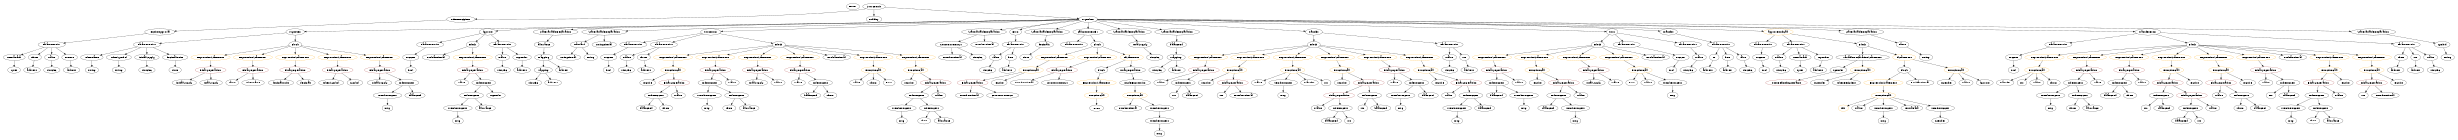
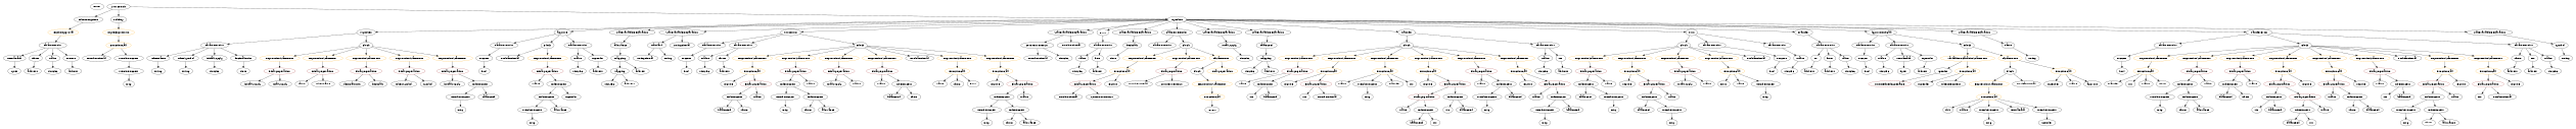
  strict digraph {
    node [color=black]
    Enter [height=0.5 width=0.83628 color=""]
    n2 [height=0.5 label=IndexAccess width=1.6402]
    n3 [height=0.5 label=MemberAccess width=1.9174]
    n4 [height=0.5 label=IndexAccess width=1.6402]
    n5 [height=0.5 label=msg width=0.75]
    n6 [height=0.5 label=_from width=0.93331]
    n7 [height=0.5 label=allowance width=1.3076]
    n8 [height=0.5 label=IndexAccess width=1.6402]
    n9 [height=0.5 label=balanceOf width=1.3491]
    n10 [height=0.5 label=_from width=0.93331]
    n11 [height=0.5 label=balanceOf width=1.3491]
    n12 [height=0.5 label=Mapping width=1.2105]
    n13 [height=0.5 label=uint256 width=1.0442]
    n14 [height=0.5 label=address width=1.0996]
    n15 [height=0.5 label=spender width=1.1135]
    n16 [color=brown height=0.5 label=UserDefinedTypeName width=2.7214]
    n17 [height=0.5 label=uint256 width=1.0442]
    n18 [color=brown height=0.5 label=BinaryOperation width=1.9867]
    n19 [height=0.5 label=name width=0.83628]
    n20 [height=0.5 label=tokenName width=1.46]
-   n21 [color=orange height=0.5 label=this width=0.75]
+   n21 [height=0.5 label=this width=0.75]
    n22 [height=0.5 label=uint256 width=1.0442]
    n23 [height=0.5 label=msg width=0.75]
    n24 [color=orange height=0.5 label=ExpressionStatement width=2.458]
    n25 [color=brown height=0.5 label=BinaryOperation width=1.9867]
    n26 [height=0.5 label=initialSupply width=1.5571]
    n27 [height=0.5 label=totalSupply width=1.4739]
    n28 [height=0.5 label=_value width=0.96103]
    n29 [height=0.5 label=NumberLiteral width=1.765]
    n30 [height=0.5 label=_value width=0.96103]
    n31 [color=orange height=0.5 label=FunctionCall width=1.6125]
    n32 [height=0.5 label=_value width=0.96103]
    n33 [height=0.5 label=MemberAccess width=1.9174]
    n34 [height=0.5 label=_extraData width=1.4046]
    n35 [height=0.5 label=MemberAccess width=1.9174]
    n36 [height=0.5 label=msg width=0.75]
    n37 [height=0.5 label=spender width=1.1135]
    n38 [height=0.5 label=to width=0.75]
    n39 [height=0.5 label=address width=1.0996]
    n40 [height=0.5 label=ParameterList width=1.7095]
    n41 [height=0.5 label=tokenName width=1.46]
    n42 [height=0.5 label=tokenSymbol width=1.6679]
    n43 [height=0.5 label=initialSupply width=1.5571]
    n44 [height=0.5 label=decimalUnits width=1.6264]
    n45 [height=0.5 label=string width=0.864]
    n46 [height=0.5 label=string width=0.864]
    n47 [height=0.5 label=uint8 width=0.7947]
    n48 [height=0.5 label=Mapping width=1.2105]
    n49 [height=0.5 label=uint256 width=1.0442]
    n50 [height=0.5 label=address width=1.0996]
    n51 [height=0.5 label=_to width=0.75]
    n52 [height=0.5 label=_value width=0.96103]
    n53 [height=0.5 label=_from width=0.93331]
    n54 [height=0.5 label=uint256 width=1.0442]
    n55 [height=0.5 label=decimals width=1.1967]
    n56 [height=0.5 label=uint8 width=0.7947]
    n57 [height=0.5 label=MemberAccess width=1.9174]
    n58 [height=0.5 label=msg width=0.75]
    n59 [height=0.5 label=balanceOf width=1.3491]
    n60 [height=0.5 label=balanceOf width=1.3491]
    n61 [color=brown height=0.5 label=BinaryOperation width=1.9867]
    n62 [height=0.5 label=_value width=0.96103]
    n63 [height=0.5 label=IndexAccess width=1.6402]
    n64 [height=0.5 label=_to width=0.75]
    n65 [height=0.5 label=balanceOf width=1.3491]
    n66 [height=0.5 label=IndexAccess width=1.6402]
    n67 [height=0.5 label=_from width=0.93331]
    n68 [height=0.5 label=balanceOf width=1.3491]
    n69 [height=0.5 label=require width=1.0026]
    n70 [height=0.5 label=MemberAccess width=1.9174]
    n71 [height=0.5 label=msg width=0.75]
    n72 [height=0.5 label=Block width=0.90558]
    n73 [color=orange height=0.5 label=ExpressionStatement width=2.458]
    n74 [color=orange height=0.5 label=ExpressionStatement width=2.458]
    n75 [color=orange height=0.5 label=ExpressionStatement width=2.458]
    n76 [color=orange height=0.5 label=ExpressionStatement width=2.458]
    n77 [height=0.5 label=BooleanLiteral width=1.7788]
    n78 [color=brown height=0.5 label=BinaryOperation width=1.9867]
    n79 [color=orange height=0.5 label=FunctionCall width=1.6125]
    n80 [color=brown height=0.5 label=BinaryOperation width=1.9867]
    n81 [color=orange height=0.5 label=FunctionCall width=1.6125]
    n82 [height=0.5 label=IndexAccess width=1.6402]
    n83 [height=0.5 label=_value width=0.96103]
    n84 [height=0.5 label=require width=1.0026]
    n85 [color=brown height=0.5 label=BinaryOperation width=1.9867]
    n86 [height=0.5 label=totalSupply width=1.4739]
    n87 [height=0.5 label=_value width=0.96103]
    n88 [height=0.5 label=Burn width=0.7947]
    n89 [height=0.5 label=_value width=0.96103]
    n90 [height=0.5 label=MemberAccess width=1.9174]
    n91 [color=orange height=0.5 label=ExpressionStatement width=2.458]
    n92 [color=orange height=0.5 label=FunctionCall width=1.6125]
    n93 [height=0.5 label=revert width=0.87786]
    n94 [height=0.5 label=_extraData width=1.4046]
    n95 [height=0.5 label=bytes width=0.85014]
    n96 [height=0.5 label=IndexAccess width=1.6402]
    n97 [height=0.5 label=_from width=0.93331]
    n98 [height=0.5 label=allowance width=1.3076]
-   n99 [height=0.5 label=VariableDeclarationStatement width=3.3174]
+   n99 [color=orange height=0.5 label=VariableDeclarationStatement width=3.3174]
    n100 [color=orange height=0.5 label=FunctionCall width=1.6125]
    n101 [height=0.5 label=_spender width=1.2521]
    n102 [height=0.5 label=tokenRecipient width=1.8343]
    n103 [height=0.5 label=NumberLiteral width=1.765]
    n104 [height=0.5 label=Block width=0.90558]
    n105 [color=orange height=0.5 label=ExpressionStatement width=2.458]
    n106 [height=0.5 label=BooleanLiteral width=1.7788]
    n107 [height=0.5 label=_from width=0.93331]
    n108 [height=0.5 label=MyToken width=1.3076]
    n109 [height=0.5 label=Block width=0.90558]
    n110 [color=orange height=0.5 label=ExpressionStatement width=2.458]
    n111 [color=orange height=0.5 label=ExpressionStatement width=2.458]
    n112 [color=orange height=0.5 label=ExpressionStatement width=2.458]
    n113 [color=orange height=0.5 label=ExpressionStatement width=2.458]
    n114 [color=brown height=0.5 label=BinaryOperation width=1.9867]
    n115 [color=brown height=0.5 label=BinaryOperation width=1.9867]
    n116 [color=brown height=0.5 label=BinaryOperation width=1.9867]
    n117 [height=0.5 label=NumberLiteral width=1.765]
    n118 [height=0.5 label=_to width=0.75]
    n119 [height=0.5 label=IndexAccess width=1.6402]
    n120 [height=0.5 label=allowance width=1.3076]
    n121 [height=0.5 label=MemberAccess width=1.9174]
    n122 [height=0.5 label=msg width=0.75]
    n123 [color=brown height=0.5 label=BinaryOperation width=1.9867]
    n124 [height=0.5 label=_value width=0.96103]
    n125 [height=0.5 label=NumberLiteral width=1.765]
    n126 [height=0.5 label=Block width=0.90558]
    n127 [color=brown height=0.5 label=BinaryOperation width=1.9867]
    n128 [height=0.5 label=IndexAccess width=1.6402]
    n129 [color=brown height=0.5 label=BinaryOperation width=1.9867]
    n130 [height=0.5 label=_to width=0.75]
    n131 [height=0.5 label=balanceOf width=1.3491]
    n132 [height=0.5 label=IndexAccess width=1.6402]
    n133 [height=0.5 label=_value width=0.96103]
    n134 [height=0.5 label=_to width=0.75]
    n135 [height=0.5 label=counter_re_ent21 width=2.0976]
    n136 [height=0.5 label=uint256 width=1.0442]
    n137 [color=orange height=0.5 label=ExpressionStatement width=2.458]
    n138 [color=orange height=0.5 label=FunctionCall width=1.6125]
    n139 [height=0.5 label=Transfer width=1.1689]
    n140 [height=0.5 label=_to width=0.75]
    n141 [height=0.5 label=_value width=0.96103]
    n142 [height=0.5 label=_from width=0.93331]
    n143 [height=0.5 label=balanceOf width=1.3491]
    n144 [height=0.5 label=MemberAccess width=1.9174]
    n145 [height=0.5 label=msg width=0.75]
    n146 [height=0.5 label=require width=1.0026]
    n147 [height=0.5 label=address width=1.0996]
    n148 [height=0.5 label=address width=1.0996]
    n149 [height=0.5 label=address width=1.0996]
    n150 [height=0.5 label=ParameterList width=1.7095]
    n151 [height=0.5 label=success width=1.1135]
    n152 [height=0.5 label=bool width=0.76697]
    n153 [height=0.5 label=approve width=1.1412]
    n154 [height=0.5 label=ParameterList width=1.7095]
    n155 [height=0.5 label=Block width=0.90558]
    n156 [height=0.5 label=ParameterList width=1.7095]
    n157 [height=0.5 label=success width=1.1135]
    n158 [height=0.5 label=BooleanLiteral width=1.7788]
    n159 [color=orange height=0.5 label=ExpressionStatement width=2.458]
    n160 [height=0.5 label=_value width=0.96103]
    n161 [height=0.5 label=_spender width=1.2521]
    n162 [height=0.5 label=bool width=0.76697]
    n163 [color=brown height=0.5 label=BinaryOperation width=1.9867]
    n164 [height=0.5 label=uint256 width=1.0442]
    n165 [height=0.5 label=address width=1.0996]
    n166 [height=0.5 label=tokenSymbol width=1.6679]
    n167 [height=0.5 label=symbol width=1.0581]
    n168 [height=0.5 label=uint256 width=1.0442]
    n169 [height=0.5 label=success width=1.1135]
    n170 [height=0.5 label=bool width=0.76697]
    n171 [height=0.5 label=allowance width=1.3076]
    n172 [height=0.5 label=IndexAccess width=1.6402]
    n173 [height=0.5 label=_value width=0.96103]
    n174 [height=0.5 label=balanceOf width=1.3491]
    n175 [height=0.5 label=MemberAccess width=1.9174]
    n176 [color=brown height=0.5 label=BinaryOperation width=1.9867]
    n177 [height=0.5 label=_value width=0.96103]
    n178 [height=0.5 label=IndexAccess width=1.6402]
    n179 [height=0.5 label=balanceOf width=1.3491]
    n180 [height=0.5 label=_from width=0.93331]
    n181 [height=0.5 label=ParameterList width=1.7095]
    n182 [color=brown height=0.5 label=BinaryOperation width=1.9867]
    n183 [height=0.5 label=IndexAccess width=1.6402]
    n184 [height=0.5 label=balanceOf width=1.3491]
    n185 [height=0.5 label=_to width=0.75]
    n186 [height=0.5 label=standard width=1.1828]
    n187 [height=0.5 label=stringLiteral width=1.5016]
    n188 [height=0.5 label=string width=0.864]
    n189 [height=0.5 label=from width=0.7947]
    n190 [height=0.5 label=address width=1.0996]
    n191 [height=0.5 label=_value width=0.96103]
    n192 [height=0.5 label=address width=1.0996]
    n193 [height=0.5 label=decimalUnits width=1.6264]
    n194 [height=0.5 label=require width=1.0026]
    n195 [height=0.5 label=tokenRecipient width=1.8343]
-   n196 [height=0.5 label=receiveApproval width=1.9867]
+   n196 [color=orange height=0.5 label=receiveApproval width=1.9867]
    n197 [height=0.5 label=ParameterList width=1.7095]
    n198 [height=0.5 label=_from width=0.93331]
    n199 [height=0.5 label=_value width=0.96103]
    n200 [height=0.5 label=_revert width=1.0026]
    n201 [height=0.5 label=NumberLiteral width=1.765]
    n202 [color=orange height=0.5 label=ExpressionStatement width=2.458]
    n203 [color=orange height=0.5 label=FunctionCall width=1.6125]
    n204 [height=0.5 label=require width=1.0026]
    n205 [color=brown height=0.5 label=BinaryOperation width=1.9867]
    n206 [height=0.5 label=_value width=0.96103]
    n207 [height=0.5 label=counter_re_ent21 width=2.0976]
    n208 [color=brown height=0.5 label=BinaryOperation width=1.9867]
    n209 [height=0.5 label=StateVariableDeclaration width=2.8184]
    n210 [height=0.5 label=allowance width=1.3076]
    n211 [height=0.5 label=Mapping width=1.2105]
    n212 [height=0.5 label=address width=1.0996]
    n213 [color=brown height=0.5 label=BinaryOperation width=1.9867]
    n214 [height=0.5 label=IndexAccess width=1.6402]
    n215 [height=0.5 label=_value width=0.96103]
    n216 [height=0.5 label=IndexAccess width=1.6402]
    n217 [height=0.5 label=string width=0.864]
    n218 [color=brown height=0.5 label=BinaryOperation width=1.9867]
    n219 [height=0.5 label=_value width=0.96103]
    n220 [height=0.5 label=IndexAccess width=1.6402]
    n221 [height=0.5 label=MemberAccess width=1.9174]
    n222 [height=0.5 label=balanceOf width=1.3491]
    n223 [height=0.5 label=_spender width=1.2521]
    n224 [height=0.5 label=SourceUnit width=1.46]
    n225 [height=0.5 label=solidity width=1.0442]
    n226 [height=0.5 label=MyToken width=1.3076]
    n227 [height=0.5 label=StateVariableDeclaration width=2.8184]
    n228 [height=0.5 label=burnFrom width=1.3353]
    n229 [height=0.5 label=StateVariableDeclaration width=2.8184]
    n230 [height=0.5 label=Burn width=0.7947]
    n231 [height=0.5 label=StateVariableDeclaration width=2.8184]
    n232 [height=0.5 label=callme_re_ent51 width=1.9729]
    n233 [height=0.5 label=StateVariableDeclaration width=2.8184]
    n234 [height=0.5 label=StateVariableDeclaration width=2.8184]
    n235 [height=0.5 label=transfer width=1.0719]
    n236 [height=0.5 label=burn width=0.76697]
    n237 [height=0.5 label=Transfer width=1.1689]
-   n238 [color=orange height=0.5 label=approveAndCall width=1.9867]
+   n238 [height=0.5 label=approveAndCall width=1.9867]
    n239 [height=0.5 label=StateVariableDeclaration width=2.8184]
    n240 [height=0.5 label=transferFrom width=1.6402]
    n241 [height=0.5 label=StateVariableDeclaration width=2.8184]
    n242 [height=0.5 label=stringLiteral width=1.5016]
    n243 [height=0.5 label=ParameterList width=1.7095]
    n244 [height=0.5 label=ParameterList width=1.7095]
    n245 [height=0.5 label=Block width=0.90558]
    n246 [height=0.5 label=ParameterList width=1.7095]
    n247 [height=0.5 label=Block width=0.90558]
    n248 [height=0.5 label=totalSupply width=1.4739]
    n249 [height=0.5 label=Block width=0.90558]
    n250 [height=0.5 label=ParameterList width=1.7095]
    n251 [height=0.5 label=ParameterList width=1.7095]
    n252 [height=0.5 label=ParameterList width=1.7095]
    n253 [height=0.5 label=ParameterList width=1.7095]
    n254 [height=0.5 label=ParameterList width=1.7095]
    n255 [height=0.5 label=ParameterList width=1.7095]
    n256 [height=0.5 label=Block width=0.90558]
    n257 [height=0.5 label=name width=0.83628]
    n258 [height=0.5 label=Block width=0.90558]
    n259 [height=0.5 label=ParameterList width=1.7095]
    n260 [height=0.5 label=symbol width=1.0581]
    n261 [height=0.5 label=_value width=0.96103]
    n262 [height=0.5 label=IndexAccess width=1.6402]
    n263 [height=0.5 label=MemberAccess width=1.9174]
    n264 [height=0.5 label=balanceOf width=1.3491]
    n265 [height=0.5 label=msg width=0.75]
    n266 [color=brown height=0.5 label=BinaryOperation width=1.9867]
    n267 [height=0.5 label=totalSupply width=1.4739]
    n268 [height=0.5 label=_value width=0.96103]
    n269 [height=0.5 label=_value width=0.96103]
    n270 [height=0.5 label=uint256 width=1.0442]
    n271 [color=orange height=0.5 label=ExpressionStatement width=2.458]
    n272 [color=brown height=0.5 label=BinaryOperation width=1.9867]
    n273 [height=0.5 label=IndexAccess width=1.6402]
    n274 [height=0.5 label=_value width=0.96103]
    n275 [height=0.5 label=MemberAccess width=1.9174]
    n276 [height=0.5 label=IndexAccess width=1.6402]
    n277 [height=0.5 label=msg width=0.75]
    n278 [height=0.5 label=msg width=0.75]
    n279 [height=0.5 label=_value width=0.96103]
    n280 [color=orange height=0.5 label=ExpressionStatement width=2.458]
    n281 [height=0.5 label=_value width=0.96103]
    n282 [height=0.5 label=msg width=0.75]
    n283 [color=orange height=0.5 label=FunctionCall width=1.6125]
    n284 [height=0.5 label=require width=1.0026]
    n285 [height=0.5 label=counter_re_ent21 width=2.0976]
    n286 [color=brown height=0.5 label=BinaryOperation width=1.9867]
    n287 [height=0.5 label=IndexAccess width=1.6402]
    n288 [height=0.5 label=_value width=0.96103]
    n289 [height=0.5 label=MemberAccess width=1.9174]
    n290 [height=0.5 label=msg width=0.75]
    n291 [color=orange height=0.5 label=ExpressionStatement width=2.458]
    n292 [color=orange height=0.5 label=FunctionCall width=1.6125]
    n293 [height=0.5 label=_value width=0.96103]
    n294 [height=0.5 label=approve width=1.1412]
    n295 [height=0.5 label=require width=1.0026]
    n296 [height=0.5 label=_value width=0.96103]
    n297 [height=0.5 label=success width=1.1135]
    n298 [height=0.5 label=bool width=0.76697]
    n299 [height=0.5 label=_value width=0.96103]
    n300 [height=0.5 label=uint256 width=1.0442]
    n301 [height=0.5 label=_from width=0.93331]
    n302 [height=0.5 label=value width=0.82242]
    n303 [height=0.5 label=uint256 width=1.0442]
    n304 [height=0.5 label=_extraData width=1.4046]
    n305 [height=0.5 label=bytes width=0.85014]
    n306 [height=0.5 label=decimals width=1.1967]
    n307 [color=orange height=0.5 label=ExpressionStatement width=2.458]
    n308 [color=orange height=0.5 label=FunctionCall width=1.6125]
    n309 [color=brown height=0.5 label=BinaryOperation width=1.9867]
    n310 [height=0.5 label=require width=1.0026]
    n311 [color=orange height=0.5 label=FunctionCall width=1.6125]
    n312 [height=0.5 label=require width=1.0026]
    n313 [color=brown height=0.5 label=BinaryOperation width=1.9867]
    n314 [height=0.5 label=IndexAccess width=1.6402]
    n315 [height=0.5 label=balanceOf width=1.3491]
    n316 [color=orange height=0.5 label=ExpressionStatement width=2.458]
    n317 [color=orange height=0.5 label=IfStatement width=1.4739]
-   n318 [height=0.5 label=UnaryOperation width=1.9452]
-   n319 [height=0.5 label=TupleExpression width=2.0422]
+   n318 [color=orange height=0.5 label=UnaryOperation width=1.9452]
+   n319 [color=orange height=0.5 label=TupleExpression width=2.0422]
    n320 [height=0.5 label=_to width=0.75]
    n321 [height=0.5 label=success width=1.1135]
    n322 [height=0.5 label=_from width=0.93331]
    n323 [color=orange height=0.5 label=ExpressionStatement width=2.458]
    n324 [height=0.5 label=BooleanLiteral width=1.7788]
    n325 [color=orange height=0.5 label=ExpressionStatement width=2.458]
    n326 [color=orange height=0.5 label=ExpressionStatement width=2.458]
    n327 [height=0.5 label=bool width=0.76697]
    n328 [height=0.5 label=address width=1.0996]
    n329 [color=orange height=0.5 label=FunctionCall width=1.6125]
    n330 [color=orange height=0.5 label=FunctionCall width=1.6125]
    n331 [height=0.5 label=MemberAccess width=1.9174]
    n332 [height=0.5 label=MemberAccess width=1.9174]
    n333 [height=0.5 label=msg width=0.75]
    n334 [height=0.5 label=_from width=0.93331]
    n335 [height=0.5 label=_to width=0.75]
    n336 [height=0.5 label=MemberAccess width=1.9174]
    n337 [height=0.5 label=msg width=0.75]
    n338 [height=0.5 label=NumberLiteral width=1.765]
    n339 [color=orange height=0.5 label=ExpressionStatement width=2.458]
    n340 [color=brown height=0.5 label=BinaryOperation width=1.9867]
    n341 [height=0.5 label=IndexAccess width=1.6402]
    n342 [height=0.5 label=_value width=0.96103]
    n343 [height=0.5 label=_from width=0.93331]
    n344 [color=orange height=0.5 label=FunctionCall width=1.6125]
    n345 [height=0.5 label=Transfer width=1.1689]
    n346 [height=0.5 label=_to width=0.75]
    n347 [color=brown height=0.5 label=BinaryOperation width=1.9867]
    n348 [height=0.5 label=IndexAccess width=1.6402]
    n349 [height=0.5 label=_spender width=1.2521]
    n350 [color=brown height=0.5 label=BinaryOperation width=1.9867]
    n351 [color=orange height=0.5 label=ExpressionStatement width=2.458]
    n352 [color=orange height=0.5 label=ExpressionStatement width=2.458]
    n353 [color=orange height=0.5 label=ExpressionStatement width=2.458]
    n354 [color=orange height=0.5 label=ExpressionStatement width=2.458]
    n355 [color=orange height=0.5 label=ExpressionStatement width=2.458]
    n356 [color=orange height=0.5 label=ExpressionStatement width=2.458]
    n357 [color=brown height=0.5 label=BinaryOperation width=1.9867]
    n358 [color=orange height=0.5 label=FunctionCall width=1.6125]
    n359 [color=orange height=0.5 label=FunctionCall width=1.6125]
    n360 [height=0.5 label=IndexAccess width=1.6402]
    n361 [color=brown height=0.5 label=BinaryOperation width=1.9867]
    n362 [color=orange height=0.5 label=ExpressionStatement width=2.458]
    n363 [height=0.5 label=from width=0.7947]
    n364 [height=0.5 label=address width=1.0996]
    n365 [color=orange height=0.5 label=ExpressionStatement width=2.458]
    n366 [color=orange height=0.5 label=FunctionCall width=1.6125]
    n367 [height=0.5 label=require width=1.0026]
    n368 [height=0.5 label=initialSupply width=1.5571]
    n369 [color=brown height=0.5 label=BinaryOperation width=1.9867]
    n370 [height=0.5 label=NumberLiteral width=1.765]
    n371 [color=orange height=0.5 label=FunctionCall width=1.6125]
    n372 [height=0.5 label=balanceOf width=1.3491]
    n373 [height=0.5 label=allowance width=1.3076]
    n374 [height=0.5 label=_value width=0.96103]
    n375 [height=0.5 label=_spender width=1.2521]
    n376 [height=0.5 label=value width=0.82242]
    n377 [height=0.5 label=uint256 width=1.0442]
    n378 [height=0.5 label=balanceOf width=1.3491]
    n379 [height=0.5 label=_to width=0.75]
    n380 [height=0.5 label=address width=1.0996]
    n381 [height=0.5 label=IndexAccess width=1.6402]
    n382 [height=0.5 label=address width=1.0996]
    n383 [height=0.5 label=string width=0.864]
    n384 [height=0.5 label=uint256 width=1.0442]
    n385 [color=orange height=0.5 label=ExpressionStatement width=2.458]
    n386 [height=0.5 label=Burn width=0.7947]
    n387 [height=0.5 label=uint256 width=1.0442]
    n388 [height=0.5 label=_to width=0.75]
    n389 [height=0.5 label=BooleanLiteral width=1.7788]
    n390 [height=0.5 label=require width=1.0026]
    n391 [color=orange height=0.5 label=ExpressionStatement width=2.458]
    n392 [color=orange height=0.5 label=ExpressionStatement width=2.458]
    n393 [color=orange height=0.5 label=FunctionCall width=1.6125]
    n394 [color=orange height=0.5 label=FunctionCall width=1.6125]
    n395 [color=orange height=0.5 label=IfStatement width=1.4739]
    n396 [height=0.5 label=_value width=0.96103]
    n2 -> n3
    n2 -> n4
    n3 -> n5
    n4 -> n6
    n4 -> n7
    n8 -> n9
    n8 -> n10
    n11 -> n12
    n12 -> n13
    n12 -> n14
    n15 -> n16
    n18 -> n19
    n18 -> n20
    n24 -> n25
    n25 -> n26
    n25 -> n27
    n31 -> n21
    n31 -> n32
    n31 -> n33
    n31 -> n34
    n31 -> n35
    n33 -> n36
    n35 -> n37
    n38 -> n39
    n40 -> n41
    n40 -> n42
    n40 -> n43
    n40 -> n44
    n41 -> n45
    n42 -> n46
    n43 -> n17
    n44 -> n47
    n48 -> n49
    n48 -> n50
    n55 -> n56
    n57 -> n58
    n61 -> n62
    n61 -> n63
    n63 -> n64
    n63 -> n65
    n66 -> n67
    n66 -> n68
    n70 -> n71
    n72 -> n73
    n72 -> n74
    n72 -> n75
    n72 -> n76
    n72 -> n77
    n73 -> n78
    n74 -> n79
    n75 -> n80
    n76 -> n81
    n78 -> n82
    n78 -> n83
    n79 -> n84
    n79 -> n85
    n80 -> n86
    n80 -> n87
    n81 -> n88
    n81 -> n89
    n81 -> n90
    n82 -> n143
    n82 -> n144
    n85 -> n172
    n85 -> n173
    n90 -> n277
    n91 -> n92
    n92 -> n93
    n94 -> n95
    n96 -> n97
    n96 -> n98
    n99 -> n15
    n99 -> n100
    n100 -> n101
    n100 -> n102
    n104 -> n105
    n104 -> n106
    n105 -> n31
    n108 -> n40
    n108 -> n109
    n109 -> n24
    n109 -> n110
    n109 -> n111
    n109 -> n112
    n109 -> n113
    n110 -> n18
    n111 -> n114
    n112 -> n115
    n113 -> n116
    n114 -> n193
    n114 -> n306
    n115 -> n166
    n115 -> n167
    n116 -> n368
    n116 -> n381
    n119 -> n57
    n119 -> n120
    n121 -> n122
    n123 -> n2
    n123 -> n124
    n126 -> n91
    n127 -> n128
    n127 -> n129
    n128 -> n130
    n128 -> n131
    n129 -> n132
    n129 -> n133
    n132 -> n60
    n132 -> n134
    n135 -> n117
    n135 -> n136
    n137 -> n138
    n138 -> n139
    n138 -> n140
    n138 -> n141
    n138 -> n142
    n144 -> n145
    n150 -> n151
    n151 -> n152
    n153 -> n154
    n153 -> n155
    n153 -> n156
    n154 -> n157
    n155 -> n158
    n155 -> n159
    n156 -> n160
    n156 -> n161
    n157 -> n162
    n159 -> n163
    n160 -> n164
    n161 -> n165
    n163 -> n281
    n163 -> n348
    n169 -> n170
    n172 -> n174
    n172 -> n175
    n175 -> n282
    n176 -> n177
    n176 -> n178
    n178 -> n179
    n178 -> n180
    n182 -> n28
    n182 -> n183
    n183 -> n184
    n183 -> n185
    n186 -> n187
    n186 -> n188
    n189 -> n190
    n195 -> n196
    n196 -> n197
    n197 -> n94
    n197 -> n198
    n197 -> n199
    n197 -> n200
    n198 -> n148
    n199 -> n384
    n200 -> n192
    n202 -> n203
    n203 -> n204
    n203 -> n205
    n205 -> n8
    n205 -> n206
    n208 -> n103
    n208 -> n207
    n209 -> n210
    n210 -> n211
    n211 -> n48
    n211 -> n212
    n213 -> n214
    n213 -> n215
    n214 -> n121
    n214 -> n216
    n216 -> n53
    n216 -> n171
    n218 -> n219
    n218 -> n220
    n220 -> n221
    n220 -> n222
    n221 -> n23
    n224 -> n195
    n224 -> n225
    n224 -> n226
    n226 -> n108
    n226 -> n153
    n226 -> n209
    n226 -> n227
    n226 -> n228
    n226 -> n229
    n226 -> n230
    n226 -> n231
    n226 -> n232
    n226 -> n233
    n226 -> n234
    n226 -> n235
    n226 -> n236
    n226 -> n237
    n226 -> n238
    n226 -> n239
    n226 -> n240
    n226 -> n241
    n227 -> n186
    n227 -> n242
    n228 -> n243
    n228 -> n244
    n228 -> n245
    n229 -> n135
    n229 -> n201
    n230 -> n246
    n231 -> n55
    n232 -> n181
    n232 -> n247
    n233 -> n248
    n234 -> n11
    n235 -> n249
    n235 -> n250
    n236 -> n72
    n236 -> n251
    n236 -> n252
    n237 -> n253
    n238 -> n254
    n238 -> n255
    n238 -> n256
    n239 -> n257
    n240 -> n150
    n240 -> n258
    n240 -> n259
    n241 -> n260
    n243 -> n321
    n244 -> n269
    n244 -> n322
    n245 -> n202
    n245 -> n271
    n245 -> n291
    n245 -> n323
    n245 -> n324
    n245 -> n325
    n245 -> n326
    n246 -> n302
    n246 -> n363
    n247 -> n307
    n247 -> n316
    n247 -> n317
    n248 -> n54
    n249 -> n351
    n249 -> n352
    n249 -> n353
    n249 -> n354
    n249 -> n355
    n249 -> n356
    n250 -> n374
    n250 -> n388
    n251 -> n169
    n252 -> n299
    n253 -> n38
    n253 -> n189
    n253 -> n376
    n254 -> n297
    n255 -> n279
    n255 -> n304
    n255 -> n375
    n256 -> n99
    n256 -> n395
    n257 -> n217
    n258 -> n137
    n258 -> n280
    n258 -> n339
    n258 -> n362
    n258 -> n365
    n258 -> n385
    n258 -> n389
    n258 -> n391
    n258 -> n392
    n259 -> n301
    n259 -> n379
    n259 -> n396
    n260 -> n383
    n262 -> n263
    n262 -> n264
    n263 -> n265
    n266 -> n267
    n266 -> n268
    n269 -> n270
    n271 -> n272
    n272 -> n273
    n272 -> n274
    n273 -> n275
    n273 -> n276
    n275 -> n278
    n276 -> n107
    n276 -> n373
    n279 -> n22
    n280 -> n213
    n283 -> n127
    n283 -> n284
    n286 -> n287
    n286 -> n288
    n287 -> n70
    n287 -> n96
    n289 -> n290
    n291 -> n266
    n292 -> n223
    n292 -> n293
    n292 -> n294
    n297 -> n298
    n299 -> n300
    n301 -> n147
    n302 -> n303
    n304 -> n305
    n307 -> n308
    n308 -> n309
    n308 -> n310
    n309 -> n125
    n309 -> n285
    n311 -> n312
    n311 -> n313
    n313 -> n182
    n313 -> n314
    n314 -> n118
    n314 -> n315
    n316 -> n208
    n317 -> n126
    n317 -> n318
-   n318 -> n319
+   n225 -> n319
    n319 -> n371
    n321 -> n327
    n322 -> n328
    n323 -> n176
    n325 -> n329
    n326 -> n330
    n329 -> n191
    n329 -> n334
    n329 -> n386
    n330 -> n69
    n330 -> n286
    n331 -> n332
    n332 -> n333
    n336 -> n337
    n339 -> n340
    n340 -> n341
    n340 -> n342
    n341 -> n59
    n341 -> n343
    n344 -> n296
    n344 -> n336
    n344 -> n345
    n344 -> n346
    n347 -> n261
    n347 -> n262
    n348 -> n119
    n348 -> n349
    n350 -> n30
    n350 -> n66
    n351 -> n357
    n352 -> n358
    n353 -> n344
    n354 -> n311
    n355 -> n218
    n356 -> n359
    n357 -> n52
    n357 -> n360
    n358 -> n146
    n358 -> n361
    n359 -> n194
    n359 -> n347
    n360 -> n335
    n360 -> n378
    n361 -> n51
    n361 -> n338
    n362 -> n283
    n363 -> n364
    n365 -> n366
    n366 -> n350
    n366 -> n367
    n369 -> n320
    n369 -> n370
    n371 -> n29
    n371 -> n331
    n374 -> n168
    n375 -> n149
    n376 -> n377
    n379 -> n380
    n381 -> n289
    n381 -> n372
    n385 -> n61
    n388 -> n382
    n391 -> n393
    n392 -> n394
    n393 -> n123
    n393 -> n295
    n394 -> n369
    n394 -> n390
    n395 -> n104
    n395 -> n292
    n396 -> n387
  }
